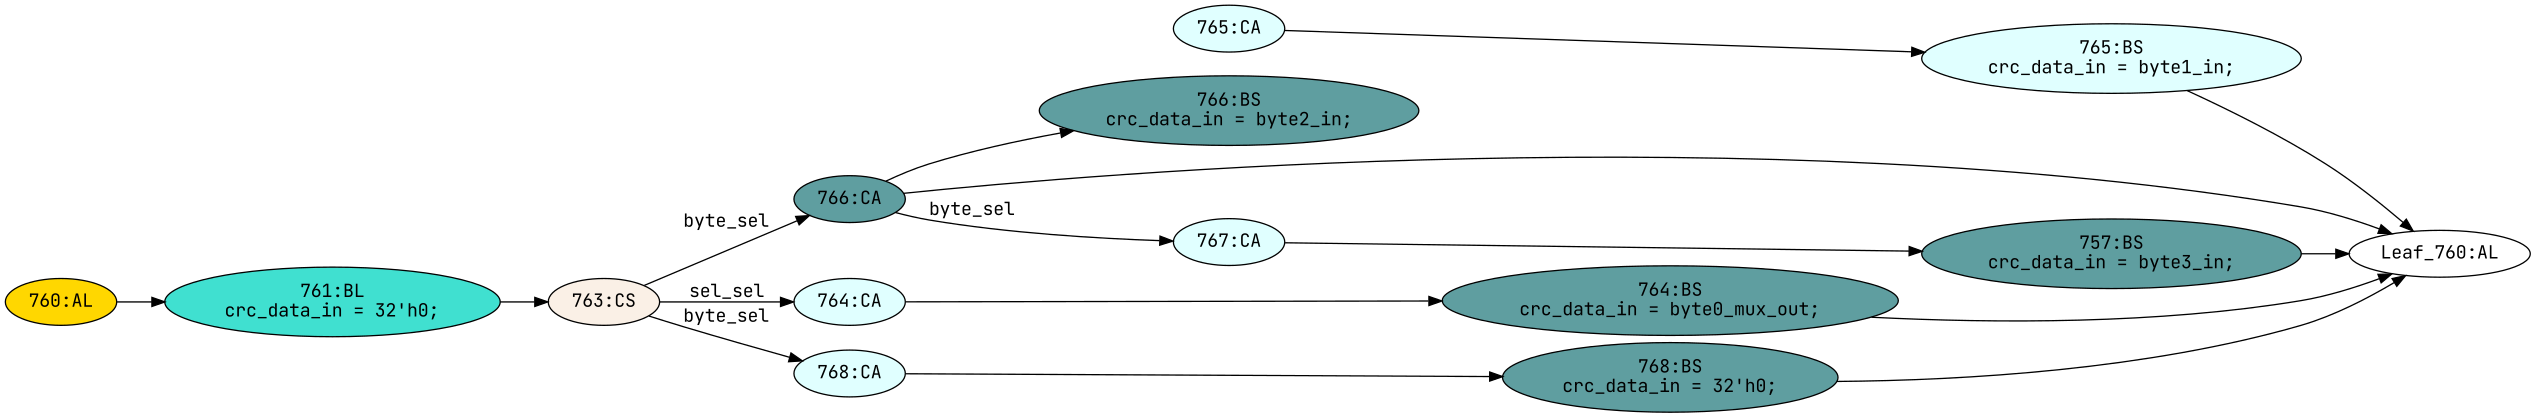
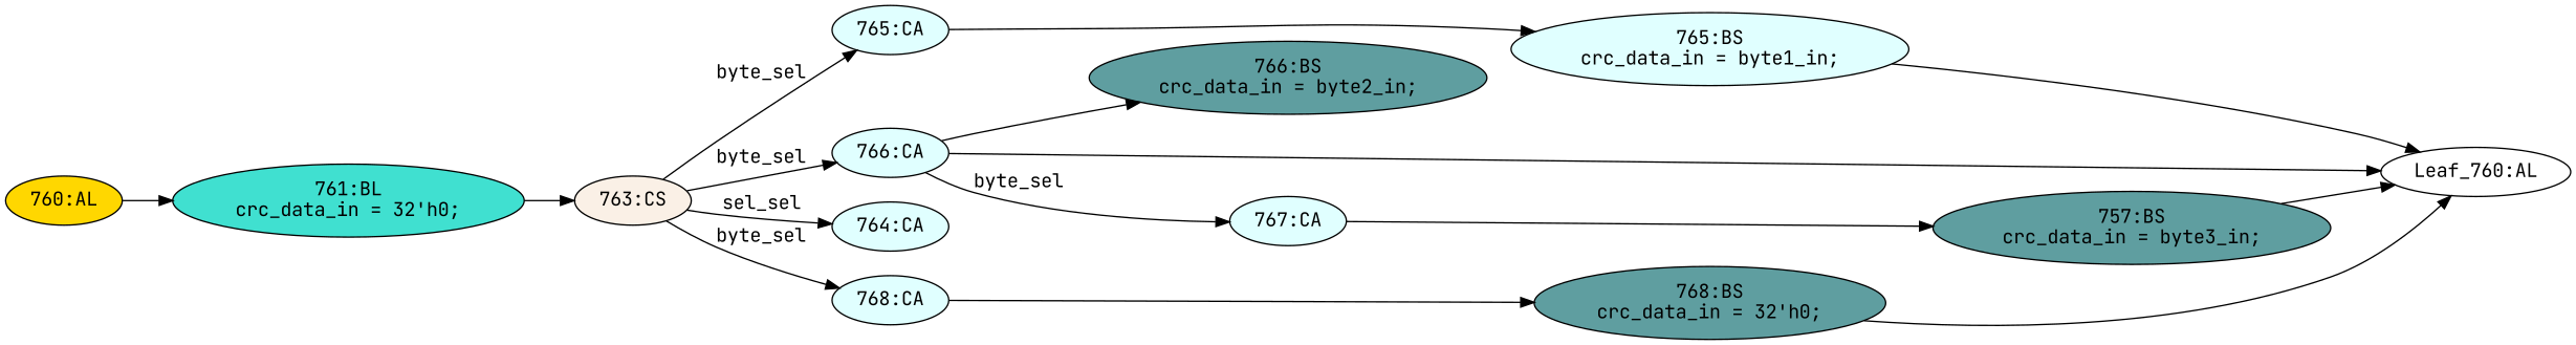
  strict digraph {
    fontname="JetBrains Mono"
    rankdir=LR
    node [fillcolor=lightcyan fontname="JetBrains Mono" statements="[]" style=filled typ=BlockingSubstitution]
    edge [cond="[]" fontname="JetBrains Mono" lineno=None]
    n1 [ast="<pyverilog.vparser.ast.BlockingSubstitution object at 0x7f01261e8e50>" fillcolor=cadetblue label="766:BS\ncrc_data_in = byte2_in;" statements="[<pyverilog.vparser.ast.BlockingSubstitution object at 0x7f01261e8e50>]"]
    n2 [def_var="['crc_data_in']" label="Leaf_760:AL" fillcolor="" statements="" style="" typ=""]
    n3 [ast="<pyverilog.vparser.ast.BlockingSubstitution object at 0x7f01261f3050>" fillcolor=cadetblue label="757:BS\ncrc_data_in = byte3_in;" statements="[<pyverilog.vparser.ast.BlockingSubstitution object at 0x7f01261f3050>]"]
    n4 [ast="<pyverilog.vparser.ast.Block object at 0x7f01261f32d0>" fillcolor=turquoise label="761:BL\ncrc_data_in = 32'h0;" statements="[<pyverilog.vparser.ast.BlockingSubstitution object at 0x7f01261f3190>]" typ=Block]
    n5 [ast="<pyverilog.vparser.ast.CaseStatement object at 0x7f01261f3310>" fillcolor=linen label="763:CS" typ=CaseStatement]
    n6 [ast="<pyverilog.vparser.ast.Case object at 0x7f01261f35d0>" label="765:CA" typ=Case]
-   n7 [ast="<pyverilog.vparser.ast.Case object at 0x7f01261f3790>" fillcolor=cadetblue label="766:CA" typ=Case]
+   n7 [ast="<pyverilog.vparser.ast.Case object at 0x7f01261f3790>" label="766:CA" typ=Case]
    n8 [ast="<pyverilog.vparser.ast.Case object at 0x7f01261f33d0>" label="764:CA" typ=Case]
    n9 [ast="<pyverilog.vparser.ast.Case object at 0x7f01261f3890>" label="768:CA" typ=Case]
    n10 [ast="<pyverilog.vparser.ast.BlockingSubstitution object at 0x7f01261f3650>" label="765:BS\ncrc_data_in = byte1_in;" statements="[<pyverilog.vparser.ast.BlockingSubstitution object at 0x7f01261f3650>]"]
    n11 [ast="<pyverilog.vparser.ast.Case object at 0x7f01261f3810>" label="767:CA" typ=Case]
-   n12 [ast="<pyverilog.vparser.ast.BlockingSubstitution object at 0x7f01261f3450>" fillcolor=cadetblue label="764:BS\ncrc_data_in = byte0_mux_out;" statements="[<pyverilog.vparser.ast.BlockingSubstitution object at 0x7f01261f3450>]"]
    n13 [ast="<pyverilog.vparser.ast.BlockingSubstitution object at 0x7f01261f38d0>" fillcolor=cadetblue label="768:BS\ncrc_data_in = 32'h0;" statements="[<pyverilog.vparser.ast.BlockingSubstitution object at 0x7f01261f38d0>]"]
    n14 [ast="<pyverilog.vparser.ast.Always object at 0x7f01261f3a10>" clk_sens=False fillcolor=gold label="760:AL" sens="['byte3_in', 'byte2_in', 'byte1_in', 'byte0_mux_out']" typ=Always use_var="['byte3_in', 'byte2_in', 'byte1_in', 'byte0_mux_out', 'byte_sel']"]
    n3 -> n2
    n4 -> n5
+   n5 -> n6 [cond="['byte_sel']" label=byte_sel lineno=763]
    n5 -> n7 [cond="['byte_sel']" label=byte_sel lineno=763]
    n5 -> n8 [cond="['byte_sel']" label=sel_sel lineno=763]
    n5 -> n9 [cond="['byte_sel']" label=byte_sel lineno=763]
    n6 -> n10
    n7 -> n1
    n7 -> n2
    n7 -> n11 [cond="['byte_sel']" label=byte_sel lineno=763]
-   n8 -> n12
    n9 -> n13
    n10 -> n2
    n11 -> n3
-   n12 -> n2
    n13 -> n2
    n14 -> n4
  }
